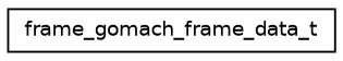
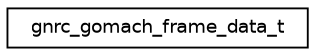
  digraph {
    rankdir=LR
-   n1 [color=black fillcolor=white fontname=Helvetica fontsize=10 height=0.2 label=frame_gomach_frame_data_t shape=record style=filled width=0.4]
+   n1 [color=black fillcolor=white fontname=Helvetica fontsize=10 height=0.2 label=gnrc_gomach_frame_data_t shape=record style=filled width=0.4]
  }
